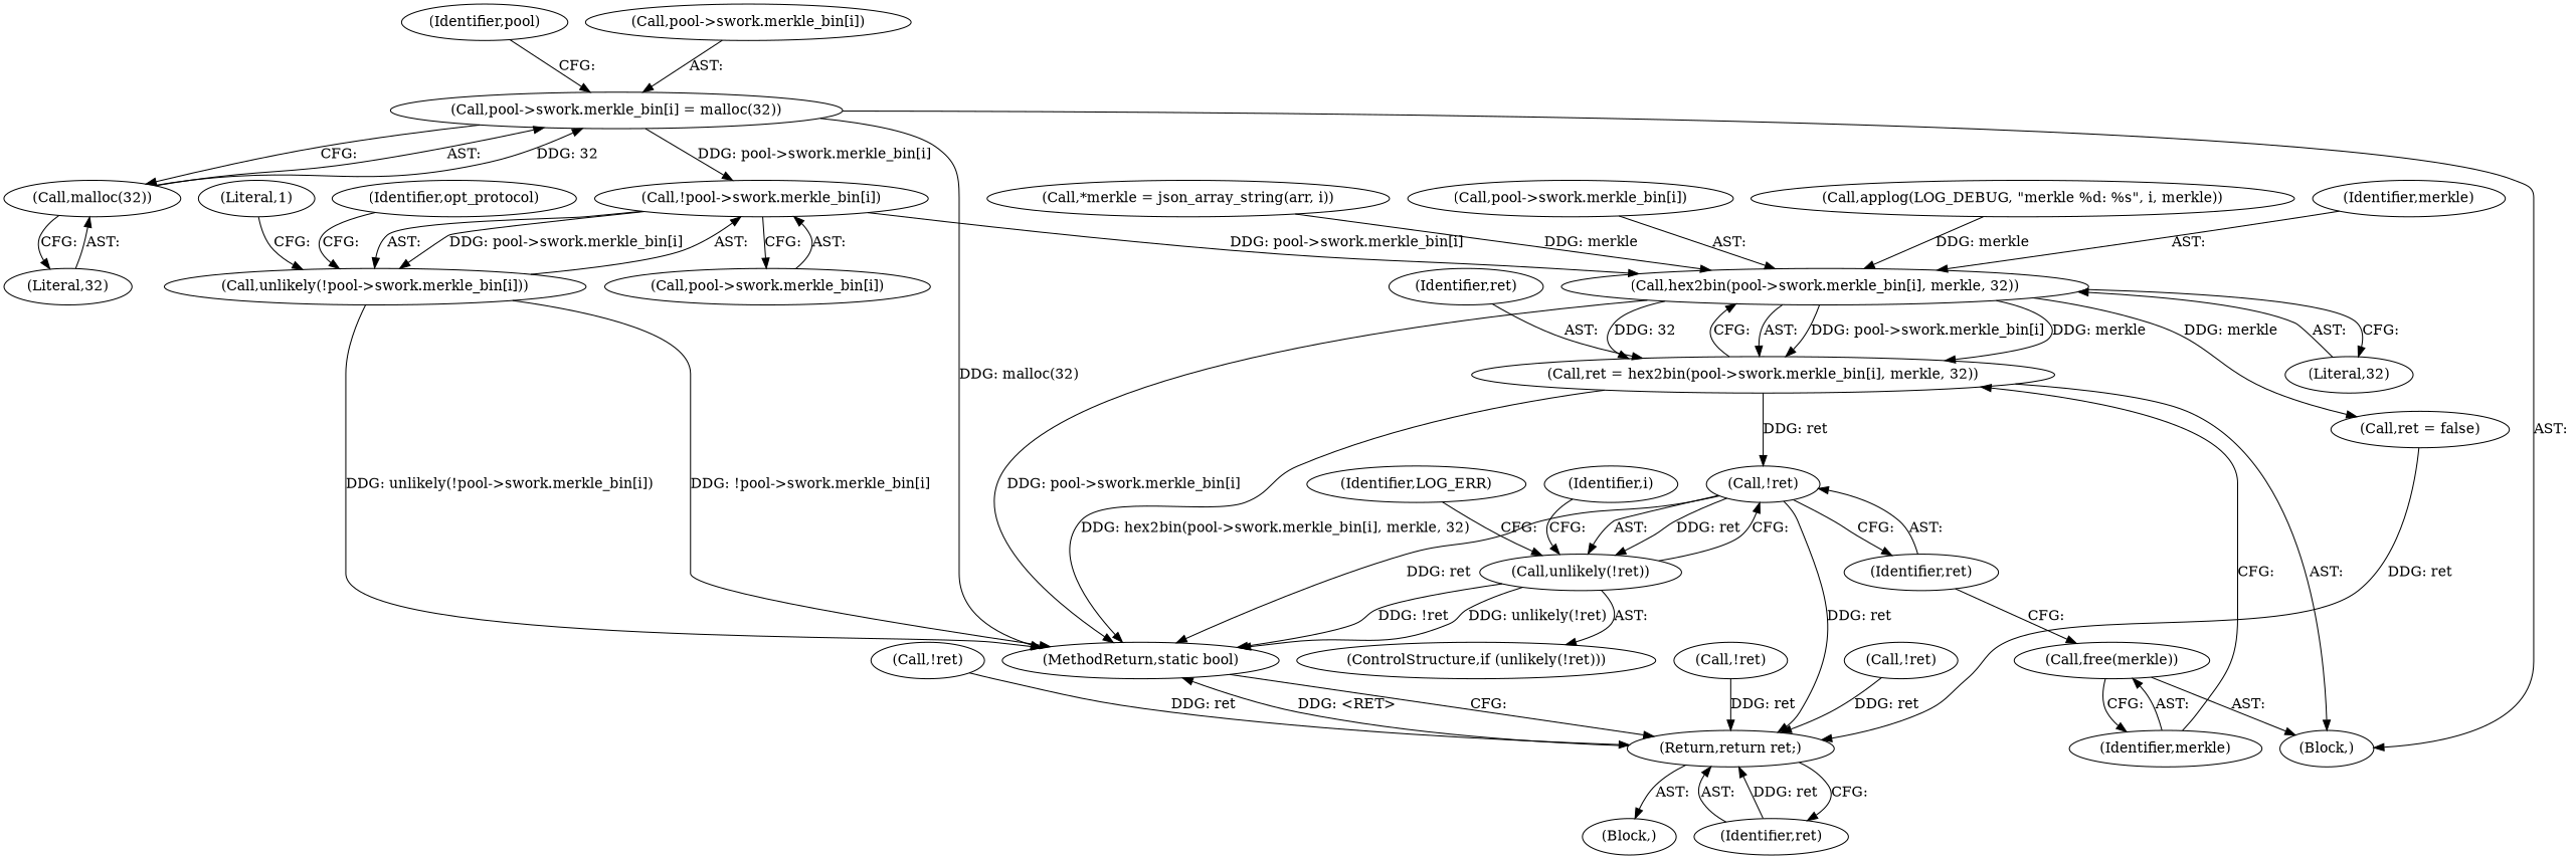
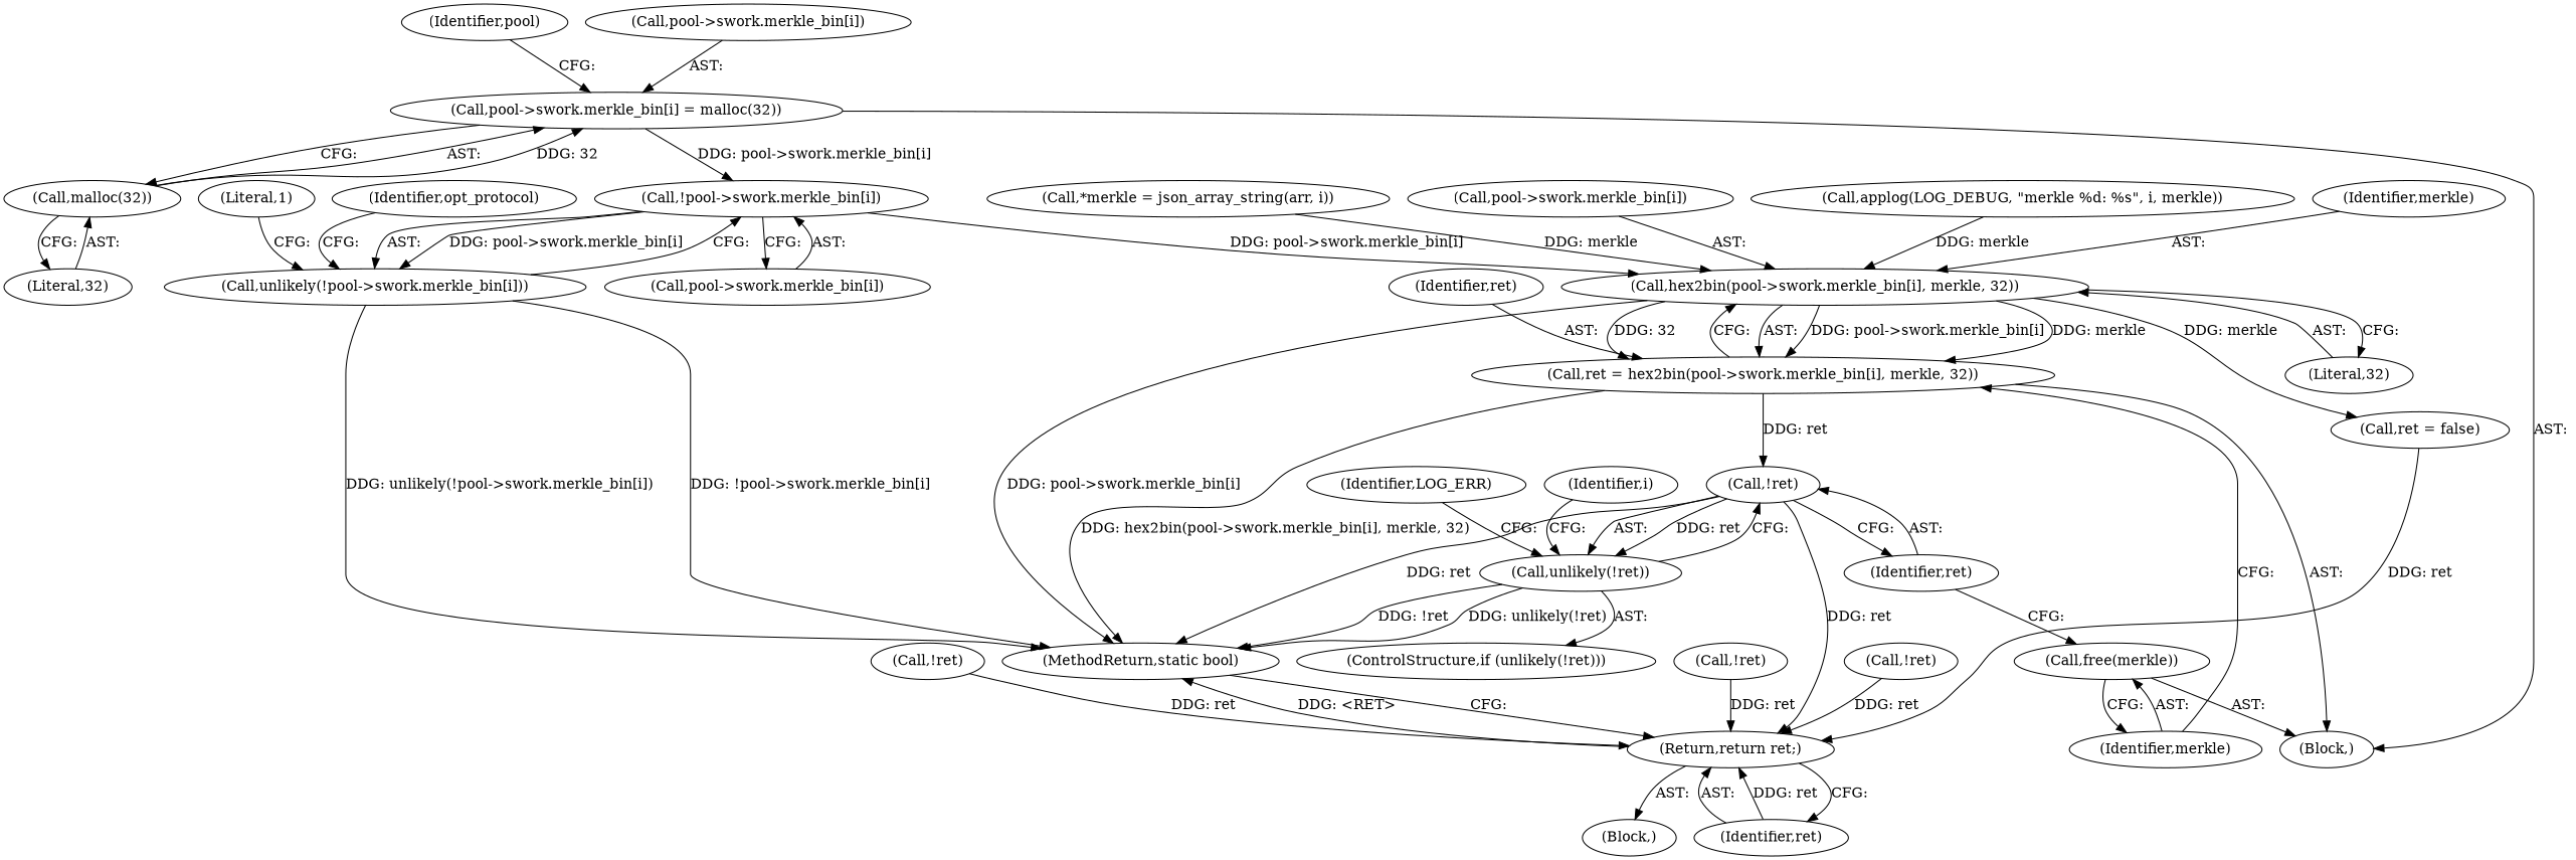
  digraph {
    n1 [label="(Call,pool->swork.merkle_bin[i] = malloc(32))"]
    n2 [label="(Call,malloc(32))"]
    n3 [label="(Call,!pool->swork.merkle_bin[i])"]
    n4 [label="(Block,)"]
    n5 [label="(MethodReturn,static bool)"]
    n6 [label="(Literal,32)"]
    n7 [label="(Call,unlikely(!pool->swork.merkle_bin[i]))"]
    n8 [label="(Call,hex2bin(pool->swork.merkle_bin[i], merkle, 32))"]
    n9 [label="(Call,pool->swork.merkle_bin[i])"]
    n10 [label="(Return,return ret;)"]
    n11 [label="(Call,ret = hex2bin(pool->swork.merkle_bin[i], merkle, 32))"]
    n12 [label="(Literal,32)"]
    n13 [label="(Call,ret = false)"]
    n14 [label="(Call,!ret)"]
    n15 [label="(Call,free(merkle))"]
    n16 [label="(Identifier,merkle)"]
    n17 [label="(Call,unlikely(!ret))"]
    n18 [label="(Identifier,ret)"]
    n19 [label="(ControlStructure,if (unlikely(!ret)))"]
    n20 [label="(Block,)"]
    n21 [label="(Identifier,ret)"]
    n22 [label="(Call,!ret)"]
    n23 [label="(Identifier,LOG_ERR)"]
    n24 [label="(Identifier,opt_protocol)"]
    n25 [label="(Literal,1)"]
    n26 [label="(Call,*merkle = json_array_string(arr, i))"]
    n27 [label="(Call,!ret)"]
    n28 [label="(Identifier,i)"]
    n29 [label="(Identifier,pool)"]
    n30 [label="(Call,pool->swork.merkle_bin[i])"]
    n31 [label="(Call,applog(LOG_DEBUG, \"merkle %d: %s\", i, merkle))"]
    n32 [label="(Identifier,ret)"]
    n33 [label="(Call,!ret)"]
    n34 [label="(Identifier,merkle)"]
    n35 [label="(Call,pool->swork.merkle_bin[i])"]
    n1 -> n2 [label="CFG: "]
    n1 -> n3 [label="DDG: pool->swork.merkle_bin[i]"]
    n1 -> n4 [label="AST: "]
-   n1 -> n5 [label="DDG: malloc(32)"]
    n2 -> n1 [label="AST: "]
    n2 -> n1 [label="DDG: 32"]
    n2 -> n6 [label="CFG: "]
    n3 -> n7 [label="AST: "]
    n3 -> n7 [label="DDG: pool->swork.merkle_bin[i]"]
    n3 -> n8 [label="DDG: pool->swork.merkle_bin[i]"]
    n3 -> n9 [label="CFG: "]
    n5 -> n10 [label="CFG: "]
    n6 -> n2 [label="AST: "]
-   n7 -> n3 [label="AST: "]
+   n7 -> n3 [label="CFG: "]
    n7 -> n5 [label="DDG: !pool->swork.merkle_bin[i]"]
    n7 -> n5 [label="DDG: unlikely(!pool->swork.merkle_bin[i])"]
    n8 -> n5 [label="DDG: pool->swork.merkle_bin[i]"]
    n8 -> n11 [label="AST: "]
    n8 -> n11 [label="DDG: pool->swork.merkle_bin[i]"]
    n8 -> n11 [label="DDG: merkle"]
    n8 -> n11 [label="DDG: 32"]
    n8 -> n12 [label="CFG: "]
    n8 -> n13 [label="DDG: merkle"]
    n9 -> n3 [label="AST: "]
    n10 -> n5 [label="DDG: <RET>"]
    n10 -> n20 [label="AST: "]
    n10 -> n21 [label="CFG: "]
    n11 -> n4 [label="AST: "]
    n11 -> n5 [label="DDG: hex2bin(pool->swork.merkle_bin[i], merkle, 32)"]
    n11 -> n8 [label="CFG: "]
    n11 -> n14 [label="DDG: ret"]
    n12 -> n8 [label="AST: "]
    n13 -> n10 [label="DDG: ret"]
    n14 -> n5 [label="DDG: ret"]
    n14 -> n10 [label="DDG: ret"]
    n14 -> n17 [label="AST: "]
    n14 -> n17 [label="DDG: ret"]
    n14 -> n18 [label="CFG: "]
    n15 -> n4 [label="AST: "]
    n15 -> n16 [label="CFG: "]
    n16 -> n11 [label="CFG: "]
    n16 -> n15 [label="AST: "]
    n17 -> n5 [label="DDG: !ret"]
    n17 -> n5 [label="DDG: unlikely(!ret)"]
    n17 -> n14 [label="CFG: "]
    n17 -> n19 [label="AST: "]
    n18 -> n14 [label="AST: "]
    n18 -> n15 [label="CFG: "]
    n21 -> n10 [label="AST: "]
    n21 -> n10 [label="DDG: ret"]
    n22 -> n10 [label="DDG: ret"]
    n23 -> n17 [label="CFG: "]
    n24 -> n7 [label="CFG: "]
    n25 -> n7 [label="CFG: "]
    n26 -> n8 [label="DDG: merkle"]
    n27 -> n10 [label="DDG: ret"]
    n28 -> n17 [label="CFG: "]
    n29 -> n1 [label="CFG: "]
    n30 -> n8 [label="AST: "]
    n31 -> n8 [label="DDG: merkle"]
    n32 -> n11 [label="AST: "]
    n33 -> n10 [label="DDG: ret"]
    n34 -> n8 [label="AST: "]
    n35 -> n1 [label="AST: "]
  }
